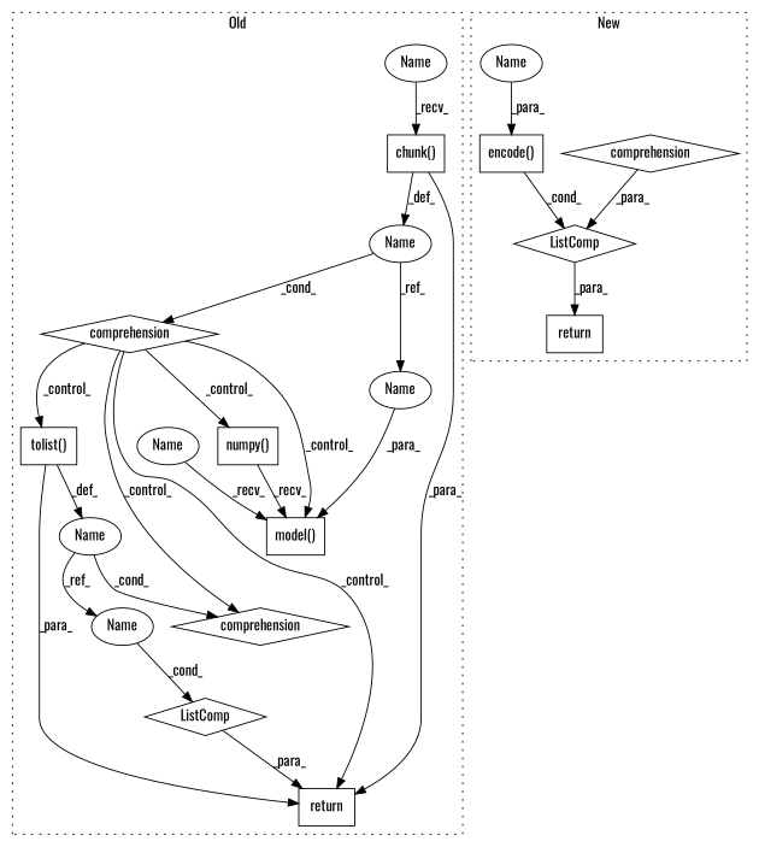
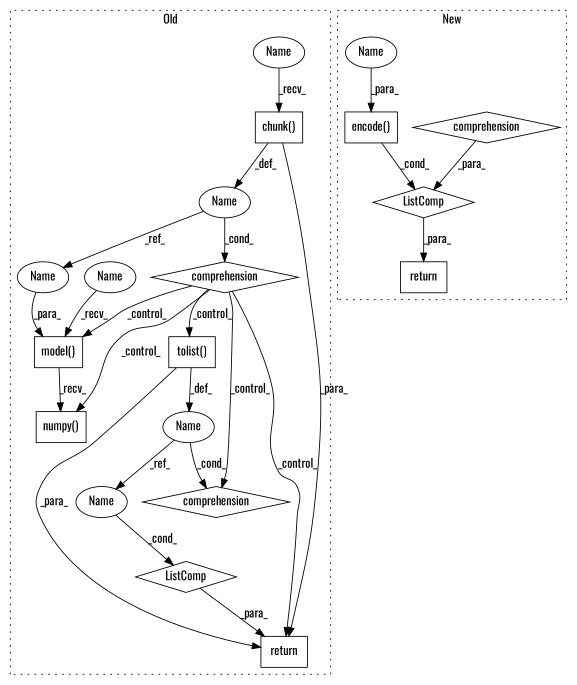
  digraph {
    fontname=Oswald
    node [a=87 fontname=Oswald l=1 s=1890 shape=box]
    edge [fontname=Oswald]
    n1 [a=75 l=30 label="tolist()"]
    n2 [label=Name s=1849 shape=ellipse]
    n3 [a=75 l=21 label="numpy()"]
    n4 [a=106 l=79 label=ListComp s=1842 shape=diamond]
    n5 [label=Name s=1885 shape=ellipse]
    n6 [a=45 l=3 label=comprehension s=1881 shape=diamond]
    n7 [a=75 l="11,1" label="chunk()" s="1854,1879"]
    n8 [a=75 l="11,1" label="model()" s="1890,1902"]
    n9 [a=45 l=3 label=comprehension s=1845 shape=diamond]
    n10 [a=93 l=7 label=return s=1835]
    n11 [l=4 label=Name shape=ellipse]
    n12 [l=4 label=Name s=1854 shape=ellipse]
    n13 [label=Name s=1843 shape=ellipse]
    n14 [label=Name s=1901 shape=ellipse]
    n15 [a=75 l="12,1" label="encode()" s="2597,2610"]
    n16 [a=45 l=3 label=comprehension s=2612 shape=diamond]
    n17 [a=106 l=32 label=ListComp s=2596 shape=diamond]
    n18 [a=93 l=7 label=return s=2589]
    n19 [label=Name s=2609 shape=ellipse]
    subgraph cluster_1 {
      label=Old
      style=dotted
      n1
      n2
      n3
      n4
      n5
      n6
      n7
      n8
      n9
      n10
      n11
      n12
      n13
      n14
    }
    subgraph cluster_2 {
      label=New
      style=dotted
      n15
      n16
      n17
      n18
      n19
    }
    n1 -> n5 [label=_def_]
    n1 -> n10 [label=_para_]
    n2 -> n9 [label=_cond_]
    n2 -> n14 [label=_ref_]
    n4 -> n10 [label=_para_]
    n5 -> n6 [label=_cond_]
    n5 -> n13 [label=_ref_]
    n7 -> n2 [label=_def_]
    n7 -> n10 [label=_para_]
-   n3 -> n8 [label=_recv_]
+   n8 -> n3 [label=_recv_]
    n9 -> n1 [label=_control_]
    n9 -> n3 [label=_control_]
    n9 -> n6 [label=_control_]
    n9 -> n8 [label=_control_]
    n9 -> n10 [label=_control_]
    n11 -> n8 [label=_recv_]
    n12 -> n7 [label=_recv_]
    n13 -> n4 [label=_cond_]
    n14 -> n8 [label=_para_]
    n15 -> n17 [label=_cond_]
    n16 -> n17 [label=_para_]
    n17 -> n18 [label=_para_]
    n19 -> n15 [label=_para_]
  }
